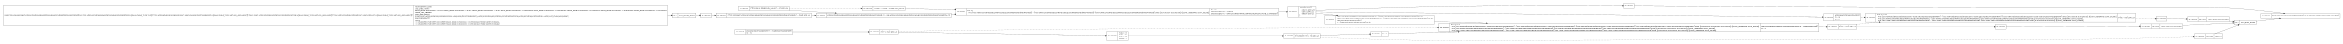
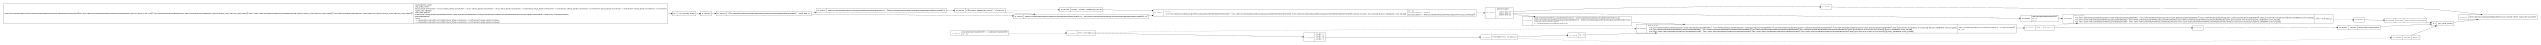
  digraph {
    fontname="Comic Neue"
    rankdir=LR
    node [fontname="Comic Neue" shape=record]
    edge [arrowhead=normal fontname="Comic Neue"]
    n1 [label="{30\:\ ?|MTH_ENTER_BLOCK\l}"]
    n2 [label="{32\:\ 0x0000}"]
    n3 [label="{33\:\ 0x0002|if ((r9 instanceof kotlinx.coroutines.debug.internal.DebugCoroutineInfoImpl$yieldFrames$1) == false) goto L26\l}"]
+   n4 [label="{34\:\ 0x0004|kotlinx.coroutines.debug.internal.DebugCoroutineInfoImpl$yieldFrames$1 r0 = (kotlinx.coroutines.debug.internal.DebugCoroutineInfoImpl$yieldFrames$1) r9\l}"]
    n5 [label="{37\:\ 0x0014|kotlinx.coroutines.debug.internal.DebugCoroutineInfoImpl$yieldFrames$1 r0 = new kotlinx.coroutines.debug.internal.DebugCoroutineInfoImpl$yieldFrames$1(r6, r9)\l}"]
    n6 [label="{35\:\ 0x000c|if ((r0.label & Integer.MIN_VALUE) == 0) goto L26\l}"]
    n7 [label="{38\:\ 0x0019|PHI: r0 \l  PHI: (r0v2 kotlinx.coroutines.debug.internal.DebugCoroutineInfoImpl$yieldFrames$1) = (r0v1 kotlinx.coroutines.debug.internal.DebugCoroutineInfoImpl$yieldFrames$1), (r0v5 kotlinx.coroutines.debug.internal.DebugCoroutineInfoImpl$yieldFrames$1) binds: [B:37:0x0014, B:36:0x000e] A[DONT_GENERATE, DONT_INLINE]\l|r9 = r0\ljava.lang.Object r0 = r9.result\ljava.lang.Object r1 = kotlin.coroutines.intrinsics.IntrinsicsKt.getCOROUTINE_SUSPENDED()\l}"]
    n8 [label="{36\:\ 0x000e|r0.label = r0.label \- Integer.MIN_VALUE\l}"]
    n9 [label="{39\:\ 0x0022|switch(r9.label) \{\l    case 0: goto L25;\l    case 1: goto L11;\l    default: goto L8;\l\}\l}"]
    n10 [label="{40\:\ 0x0025}"]
    n11 [label="{42\:\ 0x002d|kotlin.coroutines.jvm.internal.CoroutineStackFrame r8 = (kotlin.coroutines.jvm.internal.CoroutineStackFrame) r9.L$2\lkotlinx.coroutines.debug.internal.DebugCoroutineInfoImpl r3 = (kotlinx.coroutines.debug.internal.DebugCoroutineInfoImpl) r9.L$0\lkotlin.ResultKt.throwOnFailure(r0)\lr2 = (kotlin.sequences.SequenceScope) r9.L$1\l}"]
    n12 [label="{43\:\ 0x003e|kotlin.ResultKt.throwOnFailure(r0)\lr3 = r6\lr2 = r7\l}"]
    n13 [label="{41\:\ 0x002c|throw new java.lang.IllegalStateException(\"call to 'resume' before 'invoke' with coroutine\")\l}"]
    n14 [label="{55\:\ 0x0063|PHI: r2 r3 r8 \l  PHI: (r2v4 kotlin.sequences.SequenceScope\<? super java.lang.StackTraceElement\>) = (r2v7 kotlin.sequences.SequenceScope\<? super java.lang.StackTraceElement\>), (r2v8 kotlin.sequences.SequenceScope\<? super java.lang.StackTraceElement\>), (r2v9 kotlin.sequences.SequenceScope\<? super java.lang.StackTraceElement\>) binds: [B:48:0x004d, B:53:0x0061, B:42:0x002d] A[DONT_GENERATE, DONT_INLINE]\l  PHI: (r3v2 kotlinx.coroutines.debug.internal.DebugCoroutineInfoImpl) = (r3v1 kotlinx.coroutines.debug.internal.DebugCoroutineInfoImpl), (r3v1 kotlinx.coroutines.debug.internal.DebugCoroutineInfoImpl), (r3v4 kotlinx.coroutines.debug.internal.DebugCoroutineInfoImpl) binds: [B:48:0x004d, B:53:0x0061, B:42:0x002d] A[DONT_GENERATE, DONT_INLINE]\l  PHI: (r8v2 'caller' kotlin.coroutines.jvm.internal.CoroutineStackFrame) = (r8v1 'caller' kotlin.coroutines.jvm.internal.CoroutineStackFrame), (r8v1 'caller' kotlin.coroutines.jvm.internal.CoroutineStackFrame), (r8v5 'caller' kotlin.coroutines.jvm.internal.CoroutineStackFrame) binds: [B:48:0x004d, B:53:0x0061, B:42:0x002d] A[DONT_GENERATE, DONT_INLINE]\l|kotlin.coroutines.jvm.internal.CoroutineStackFrame r8 = r8.getCallerFrame()\lr2 = r2\l}"]
    n15 [label="{44\:\ 0x0044|PHI: r2 r3 r8 \l  PHI: (r2v3 kotlin.sequences.SequenceScope\<? super java.lang.StackTraceElement\>) = (r2v2 kotlin.sequences.SequenceScope\<? super java.lang.StackTraceElement\>), (r2v10 kotlin.sequences.SequenceScope\<? super java.lang.StackTraceElement\>) binds: [B:43:0x003e, B:56:0x0067] A[DONT_GENERATE, DONT_INLINE]\l  PHI: (r3v1 kotlinx.coroutines.debug.internal.DebugCoroutineInfoImpl) = (r3v0 kotlinx.coroutines.debug.internal.DebugCoroutineInfoImpl), (r3v2 kotlinx.coroutines.debug.internal.DebugCoroutineInfoImpl) binds: [B:43:0x003e, B:56:0x0067] A[DONT_GENERATE, DONT_INLINE]\l  PHI: (r8v1 'caller' kotlin.coroutines.jvm.internal.CoroutineStackFrame) = (r8v0 'caller' kotlin.coroutines.jvm.internal.CoroutineStackFrame), (r8v3 'caller' kotlin.coroutines.jvm.internal.CoroutineStackFrame) binds: [B:43:0x003e, B:56:0x0067] A[DONT_GENERATE, DONT_INLINE]\l|if (r8 != null) goto L19\l}"]
    n16 [label="{31\:\ ?|MTH_EXIT_BLOCK\l}"]
    n17 [label="{56\:\ 0x0067|if (r8 == null) goto L14\l}"]
    n18 [label="{58\:\ 0x006a}"]
    n19 [label="{59\:\ 0x006d|RETURN\l|return kotlin.Unit.INSTANCE\l}"]
    n20 [label="{45\:\ 0x0046}"]
    n21 [label="{46\:\ 0x0048|RETURN\l|return kotlin.Unit.INSTANCE\l}"]
    n22 [label="{47\:\ 0x0049|java.lang.StackTraceElement r7 = r8.getStackTraceElement()\lr2 = r2\l}"]
    n23 [label="{48\:\ 0x004d|if (r7 != null) goto L21\l}"]
    n24 [label="{50\:\ 0x0050|r9.L$0 = r3\lr9.L$1 = r2\lr9.L$2 = r8\lr9.label = 1\l}"]
    n25 [label="{51\:\ 0x005e|if (r2.yield(r7, r9) != r1) goto L24\l}"]
    n26 [label="{52\:\ 0x0060|RETURN\l|return r1\l}"]
    n27 [label="{53\:\ 0x0061|r2 = r2\l}"]
    n28 [label="{public final java.lang.Object kotlinx.coroutines.debug.internal.DebugCoroutineInfoImpl.yieldFrames((r6v0 'this' kotlinx.coroutines.debug.internal.DebugCoroutineInfoImpl A[IMMUTABLE_TYPE, THIS]), (r7v0 kotlin.sequences.SequenceScope\<? super java.lang.StackTraceElement\> A[IMMUTABLE_TYPE, METHOD_ARGUMENT]), (r8v0 'caller' kotlin.coroutines.jvm.internal.CoroutineStackFrame A[IMMUTABLE_TYPE, METHOD_ARGUMENT]), (r9v0 kotlin.coroutines.Continuation\<? super kotlin.Unit\> A[IMMUTABLE_TYPE, METHOD_ARGUMENT]))  | INCONSISTENT_CODE\lUSE_LINES_HINTS\lCROSS_EDGE: B:59:0x006d \-\> B:31:?, CROSS_EDGE: B:46:0x0048 \-\> B:31:?, CROSS_EDGE: B:52:0x0060 \-\> B:31:?, BACK_EDGE: B:53:0x0061 \-\> B:55:0x0063, BACK_EDGE: B:48:0x004d \-\> B:55:0x0063, CROSS_EDGE: B:43:0x003e \-\> B:44:0x0044, CROSS_EDGE: B:37:0x0014 \-\> B:38:0x0019, CROSS_EDGE: B:33:0x0002 \-\> B:37:0x0014\lINLINE_NOT_NEEDED\lTYPE_VARS: EMPTY\lSIGNATURE: (Lkotlin\/sequences\/SequenceScope\<\-Ljava\/lang\/StackTraceElement;\>;Lkotlin\/coroutines\/jvm\/internal\/CoroutineStackFrame;Lkotlin\/coroutines\/Continuation\<\-Lkotlin\/Unit;\>;)Ljava\/lang\/Object;\lJadxCommentsAttr\{\l WARN: \l \-\> Unsupported multi\-entry loop pattern (BACK_EDGE: B:53:0x0061 \-\> B:55:0x0063). Please submit an issue!!!\l \-\> Unsupported multi\-entry loop pattern (BACK_EDGE: B:48:0x004d \-\> B:55:0x0063). Please submit an issue!!!\}\l}"]
    n1 -> n2 [arrowhead=dot]
    n2 -> n3
+   n3 -> n4 [style=dashed]
    n3 -> n5
+   n4 -> n6 [arrowhead=dot]
    n5 -> n7 [arrowhead=dot]
    n6 -> n5
    n6 -> n8 [style=dashed]
    n7 -> n9
    n8 -> n7 [arrowhead=dot]
    n9 -> n10 [arrowhead=dot]
    n9 -> n11 [arrowhead=dot]
    n9 -> n12
    n10 -> n13
    n11 -> n14
    n12 -> n15
    n14 -> n17
    n15 -> n20 [arrowhead=dot style=dashed]
    n16 -> n13
    n17 -> n15 [style=dashed]
    n17 -> n18 [arrowhead=dot]
    n18 -> n19 [arrowhead=dot]
    n19 -> n16
    n20 -> n21
    n21 -> n16
    n22 -> n23 [arrowhead=dot]
    n23 -> n14 [style=dashed]
    n23 -> n24
    n24 -> n25
    n25 -> n26 [style=dashed]
    n25 -> n27 [arrowhead=dot]
    n26 -> n16 [arrowhead=dot]
    n27 -> n14
    n28 -> n1 [arrowhead=dot]
  }
